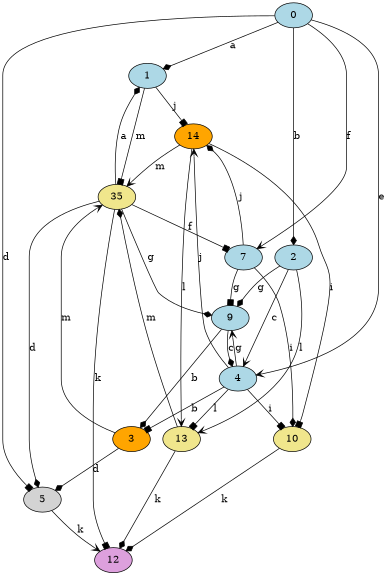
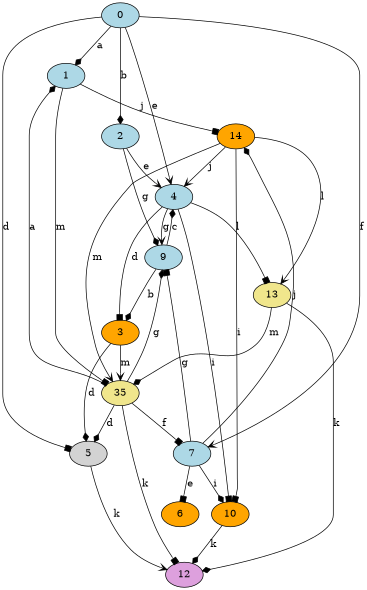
  strict digraph {
    node [fillcolor=lightblue style=filled]
    edge [arrowhead=diamond]
    0
    1
    2
    4
    5 [fillcolor=lightgrey]
    7
    n7 [fillcolor=orange label=14]
    n8 [fillcolor=khaki label=35]
    9
    13 [fillcolor=khaki]
    3 [fillcolor=orange]
-   10 [fillcolor=khaki]
+   10 [fillcolor=orange]
    12 [fillcolor=plum]
+   6 [fillcolor=orange]
    0 -> 1 [label=a]
    0 -> 2 [label=b]
    0 -> 4 [arrowhead=vee label=e]
    0 -> 5 [arrowhead=box label=d]
    0 -> 7 [arrowhead=vee label=f]
    1 -> n7 [arrowhead=box label=j]
    1 -> n8 [arrowhead=box label=m]
-   2 -> 4 [arrowhead=vee label=c]
+   2 -> 4 [arrowhead=vee label=e]
    2 -> 9 [label=g]
-   2 -> 13 [arrowhead=vee label=l]
-   4 -> n7 [arrowhead=vee label=j]
+   n7 -> 4 [arrowhead=vee label=j]
    4 -> 9 [arrowhead=vee label=g]
    4 -> 13 [arrowhead=box label=l]
-   4 -> 3 [arrowhead=box label=b]
+   4 -> 3 [arrowhead=box label=d]
    4 -> 10 [arrowhead=box label=i]
    5 -> 12 [arrowhead=vee label=k]
    7 -> n7 [label=j]
    7 -> 9 [arrowhead=box label=g]
    7 -> 10 [label=i]
+   7 -> 6 [arrowhead=box label=e]
    n7 -> n8 [arrowhead=vee label=m]
    n7 -> 13 [arrowhead=vee label=l]
    n7 -> 10 [arrowhead=box label=i]
    n8 -> 1 [label=a]
    n8 -> 5 [label=d]
    n8 -> 7 [arrowhead=box label=f]
    n8 -> 9 [label=g]
    n8 -> 12 [arrowhead=box label=k]
    9 -> 4 [label=c]
    9 -> 3 [label=b]
    13 -> n8 [label=m]
    13 -> 12 [label=k]
    3 -> 5 [label=d]
    3 -> n8 [arrowhead=vee label=m]
    10 -> 12 [label=k]
  }
